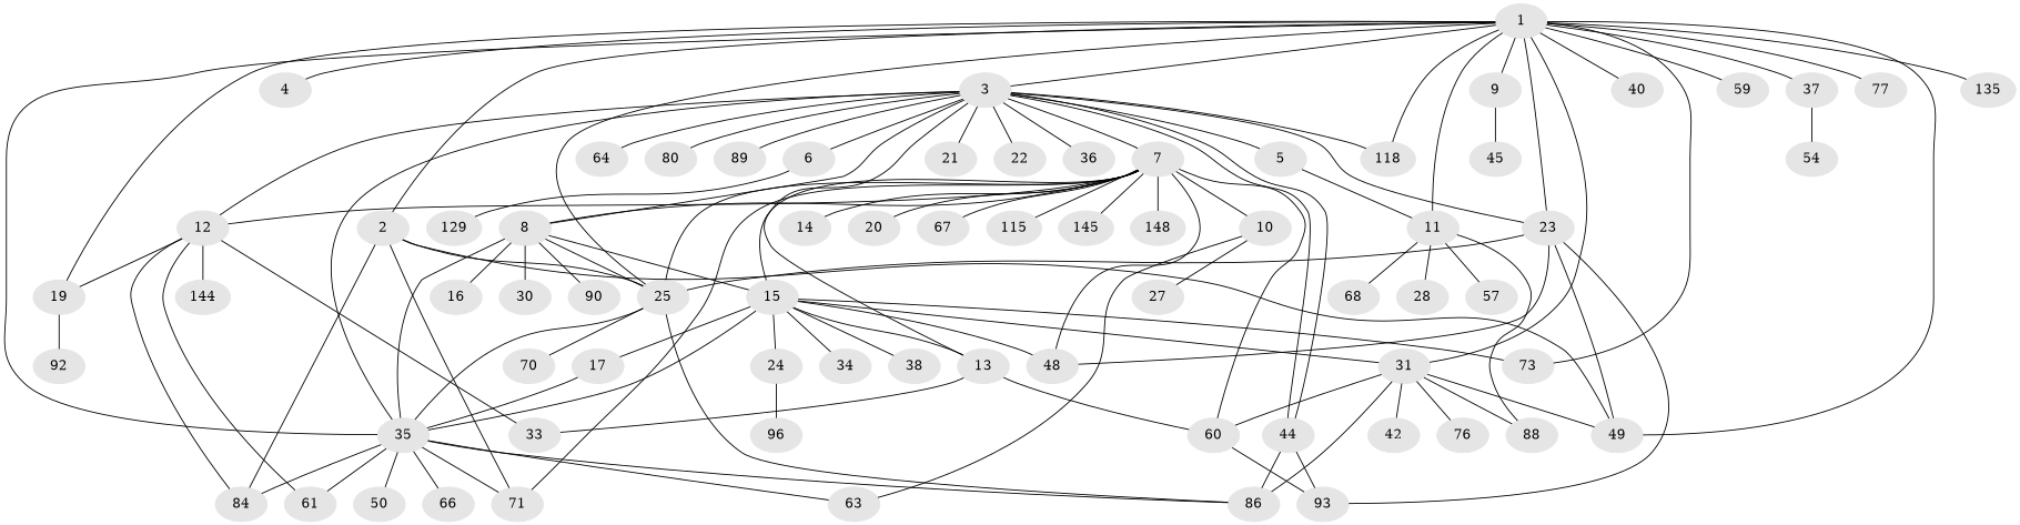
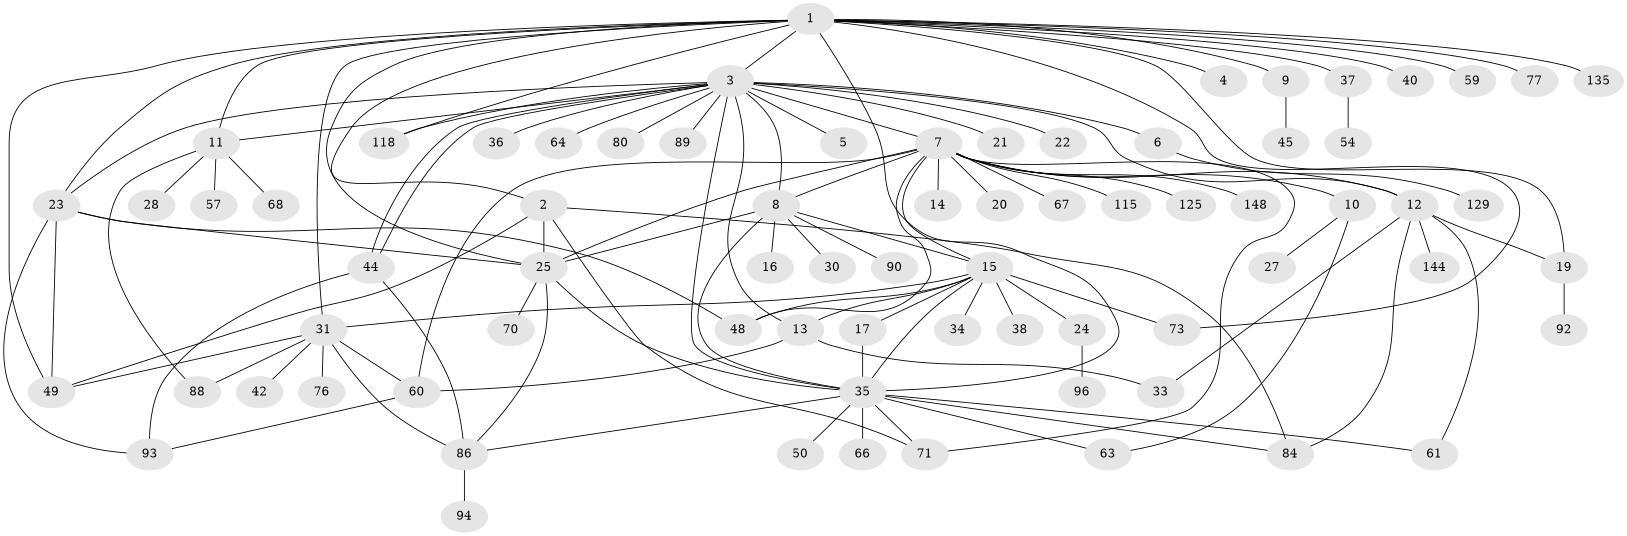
  graph {
    node [color=gray90 style=filled]
    1
    2
    3
    4
    9
    11 [super="+46+41"]
    19
    23 [super="+36+85+62+146"]
    25 [super="+100+81+83+65+55+82+109+105"]
    31 [super="+51"]
    35 [super="+99+121+133+47+58"]
    37
    40
    49 [super="+111+75"]
    59
    73 [super="+120"]
    77
    118
    135
    71 [super="+145"]
    84
    5
    6
    7 [super="+13+53+72+98"]
    8
    12 [super="+32+123"]
    n27 [label=13 super="+43+52+107+56+79"]
    21
    22
    n30 [label=36 super="+116"]
    44 [super="+91+140"]
    64
    80
    89
    45
    28
    57
    68
    88
    92 [super="+110"]
    48
    93
    70 [super="+134"]
    86 [super="+101+102"]
    60 [super="+69"]
    42
    76
    63
    61
    50
    66
    54 [super="+112"]
    129
    10
    14
    15 [super="+95+29"]
    20
    67
    115
-   125 [label=145]
+   125
    148
    16
    30
    90
    33
    144
    27
    17
    24
    34
    38 [super="+127+147"]
    96 [super="+113+126"]
+   94
    1 -- 2
    1 -- 3
    1 -- 4
    1 -- 9
    1 -- 11
    1 -- 19
    1 -- 23
    1 -- 25 [weight=2]
    1 -- 31 [weight=2]
    1 -- 35 [weight=2]
    1 -- 37
    1 -- 40
    1 -- 49 [weight=2]
    1 -- 59
    1 -- 73
    1 -- 77
    1 -- 118
    1 -- 135
    2 -- 25 [weight=2]
    2 -- 49
    2 -- 71
    2 -- 84
-   5 -- 11
+   3 -- 11
    3 -- 23
    3 -- 35
    3 -- 118
    3 -- 5
    3 -- 6
    3 -- 7
    3 -- 8
    3 -- 12
    3 -- n27
    3 -- 21
    3 -- 22
    3 -- n30
    3 -- 44
    3 -- 44
    3 -- 64
    3 -- 80
    3 -- 89
    9 -- 45
    11 -- 28
    11 -- 57
    11 -- 68
    11 -- 88
    19 -- 92
    23 -- 25 [weight=2]
    23 -- 49
    23 -- 48
    23 -- 93
    25 -- 35 [weight=2]
    25 -- 70
    25 -- 86
    31 -- 49
    31 -- 88
    31 -- 86 [weight=2]
    31 -- 60
    31 -- 42
    31 -- 76
    35 -- 71
    35 -- 84
    35 -- 86
    35 -- 63
    35 -- 61
    35 -- 50
    35 -- 66
    37 -- 54
    6 -- 129
    7 -- 25 [weight=2]
    7 -- 71
    7 -- 8
    7 -- 12
    7 -- 48
    7 -- 60
    7 -- 10
    7 -- 14
    7 -- 15
    7 -- 20
    7 -- 67
    7 -- 115
    7 -- 125
    7 -- 148
    8 -- 25 [weight=2]
    8 -- 35 [weight=2]
    8 -- 15
    8 -- 16
    8 -- 30
    8 -- 90
    12 -- 19
    12 -- 84
    12 -- 61
    12 -- 33
    12 -- 144
    n27 -- 60
    n27 -- 33
    44 -- 93
    44 -- 86
+   86 -- 94
    60 -- 93
    10 -- 63
    10 -- 27
    15 -- 31
    15 -- 35
    15 -- 73
    15 -- n27
    15 -- 48
    15 -- 17
    15 -- 24
    15 -- 34
    15 -- 38
    17 -- 35
    24 -- 96
  }
